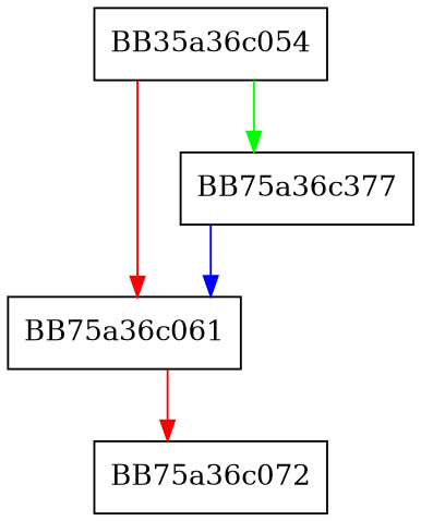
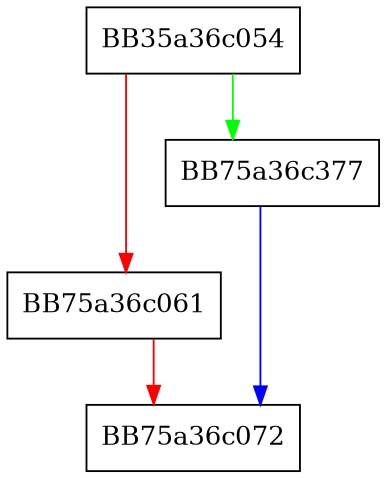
  digraph {
    splines=ortho
    node [shape=box]
    edge [color=red]
    n1 [label=BB35a36c054]
    n2 [label=BB75a36c377]
    BB75a36c061
    BB75a36c072
    n1 -> n2 [color=green]
    n1 -> BB75a36c061
-   n2 -> BB75a36c061 [color=blue]
+   n2 -> BB75a36c072 [color=blue]
    BB75a36c061 -> BB75a36c072
  }
